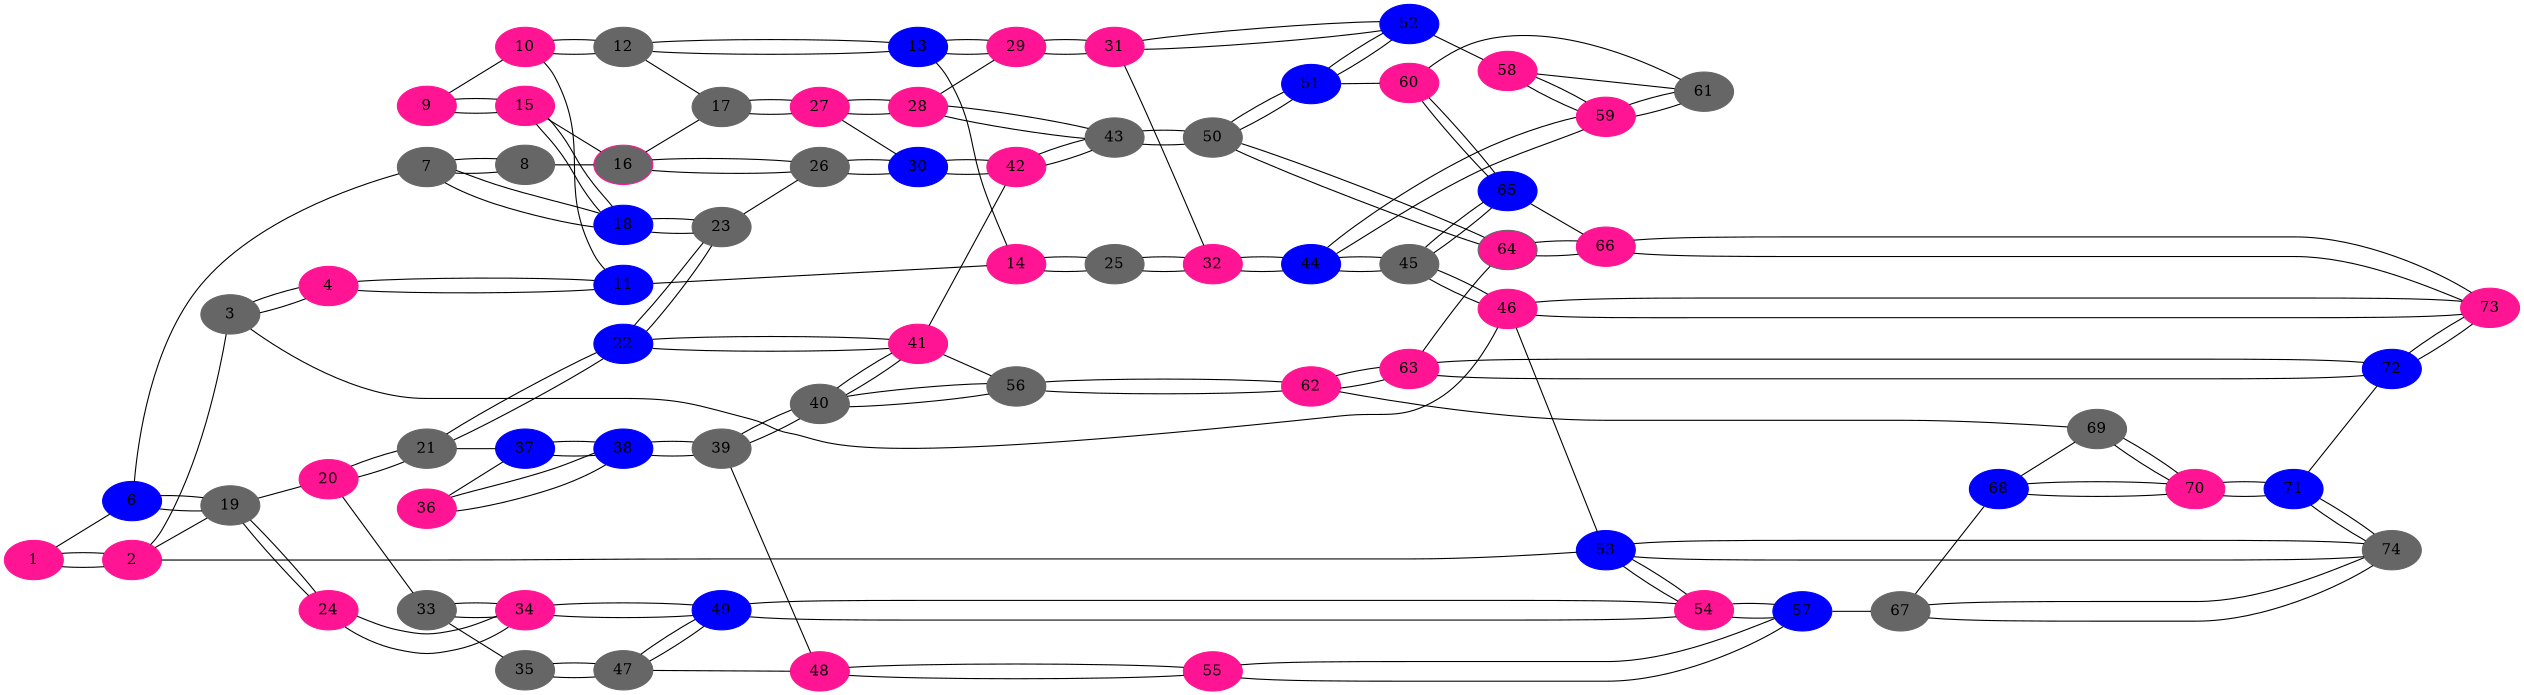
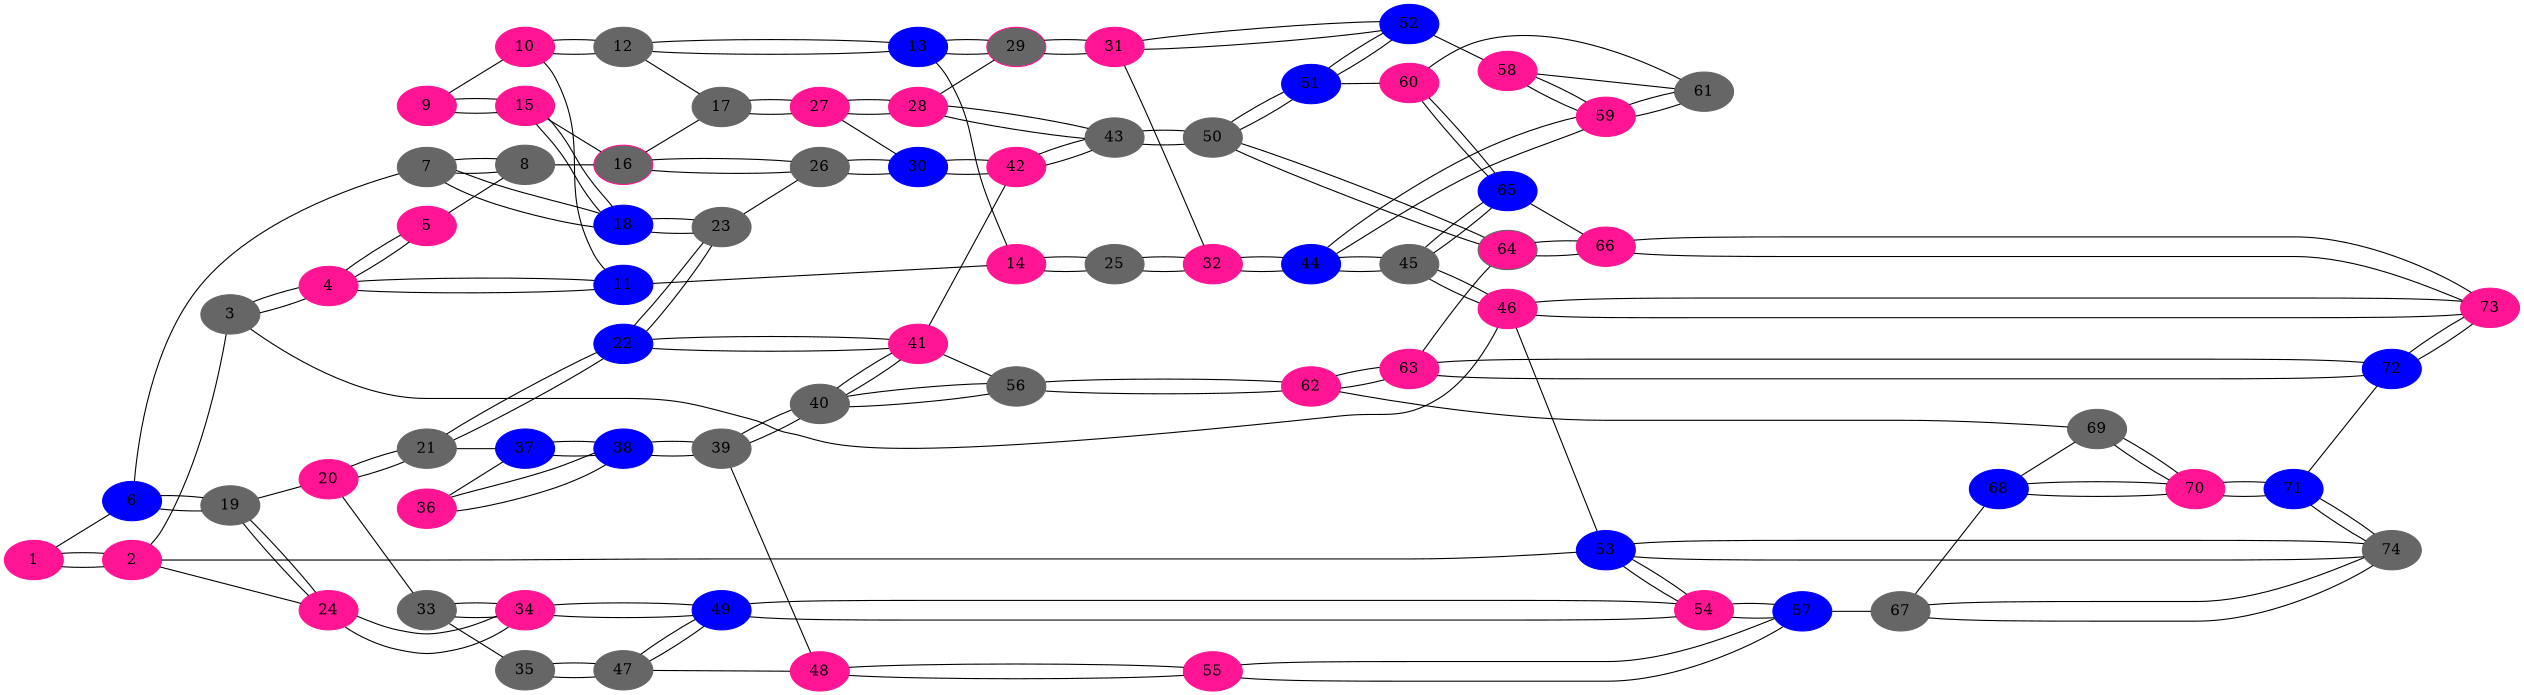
  graph {
    rankdir=LR
    node [color=deeppink style=filled]
    1
    2
    6 [color=blue]
    3 [color=gray40]
    24
    53 [color=blue]
    7 [color=gray40]
    19 [color=gray40]
    4
    46
    34
    54
    74 [color=gray40]
+   5
    11 [color=blue]
    25 [color=gray40]
    32
    73
    8 [color=gray40]
    14
    16 [fillcolor=gray40]
    18 [color=blue]
    20
    23 [color=gray40]
    9
    10
    15
    12 [color=gray40]
    13 [color=blue]
    17 [color=gray40]
-   29
+   29 [fillcolor=gray40]
    27
    31
    26 [color=gray40]
    30 [color=blue]
    28
    21 [color=gray40]
    33 [color=gray40]
    22 [color=blue]
    37 [color=blue]
    35 [color=gray40]
    41
    38 [color=blue]
    42
    56 [color=gray40]
    49 [color=blue]
    44 [color=blue]
    43 [color=gray40]
    50 [color=gray40]
    52 [color=blue]
    58
    45 [color=gray40]
    59
    47 [color=gray40]
    36
    48
    39 [color=gray40]
    40 [color=gray40]
    55
    62
    51 [color=blue]
    64 [color=gray40 fillcolor=deeppink]
    65 [color=blue]
    61 [color=gray40]
    66
    57 [color=blue]
    60
    67 [color=gray40]
    63
    69 [color=gray40]
    68 [color=blue]
    72 [color=blue]
    70
    71 [color=blue]
    1 -- 2
    1 -- 2
    1 -- 6
    2 -- 3
-   2 -- 19
+   2 -- 24
    2 -- 53
    6 -- 7
    6 -- 19
    6 -- 19
    3 -- 4
    3 -- 4
    3 -- 46
    24 -- 34
    24 -- 34
    53 -- 54
    53 -- 54
    53 -- 74
    53 -- 74
    7 -- 8
    7 -- 8
    7 -- 18
    7 -- 18
    19 -- 24
    19 -- 24
    19 -- 20
+   4 -- 5
+   4 -- 5
    4 -- 11
    4 -- 11
    46 -- 53
    46 -- 73
    46 -- 73
    34 -- 49
    34 -- 49
    54 -- 57
    54 -- 57
+   5 -- 8
    11 -- 14
    25 -- 32
    25 -- 32
    32 -- 44
    32 -- 44
    8 -- 16
    14 -- 25
    14 -- 25
    16 -- 17
    16 -- 26
    16 -- 26
    18 -- 23
    18 -- 23
    20 -- 21
    20 -- 21
    20 -- 33
    23 -- 26
    9 -- 10
    9 -- 15
    9 -- 15
    10 -- 11
    10 -- 12
    10 -- 12
    15 -- 16
    15 -- 18
    15 -- 18
    12 -- 13
    12 -- 13
    12 -- 17
    13 -- 14
    13 -- 29
    13 -- 29
    17 -- 27
    17 -- 27
    29 -- 31
    29 -- 31
    27 -- 30
    27 -- 28
    27 -- 28
    31 -- 32
    31 -- 52
    31 -- 52
    26 -- 30
    26 -- 30
    30 -- 42
    30 -- 42
    28 -- 29
    28 -- 43
    28 -- 43
    21 -- 22
    21 -- 22
    21 -- 37
    33 -- 34
    33 -- 34
    33 -- 35
    22 -- 23
    22 -- 23
    22 -- 41
    22 -- 41
    37 -- 38
    37 -- 38
    35 -- 47
    35 -- 47
    41 -- 42
    41 -- 56
    38 -- 39
    38 -- 39
    42 -- 43
    42 -- 43
    56 -- 62
    56 -- 62
    49 -- 54
    49 -- 54
    44 -- 45
    44 -- 45
    44 -- 59
    44 -- 59
    43 -- 50
    43 -- 50
    50 -- 51
    50 -- 51
    50 -- 64
    50 -- 64
    52 -- 58
    58 -- 59
    58 -- 59
    58 -- 61
    45 -- 46
    45 -- 46
    45 -- 65
    45 -- 65
    59 -- 61
    59 -- 61
    47 -- 49
    47 -- 49
    47 -- 48
    36 -- 37
    36 -- 38
    36 -- 38
    48 -- 55
    48 -- 55
    39 -- 48
    39 -- 40
    39 -- 40
    40 -- 41
    40 -- 41
    40 -- 56
    40 -- 56
    55 -- 57
    55 -- 57
    62 -- 63
    62 -- 63
    62 -- 69
    51 -- 52
    51 -- 52
    51 -- 60
    64 -- 66
    64 -- 66
    65 -- 66
    66 -- 73
    66 -- 73
    57 -- 67
    60 -- 65
    60 -- 65
    60 -- 61
    67 -- 74
    67 -- 74
    67 -- 68
    63 -- 64
    63 -- 72
    63 -- 72
    69 -- 70
    69 -- 70
    68 -- 69
    68 -- 70
    68 -- 70
    72 -- 73
    72 -- 73
    70 -- 71
    70 -- 71
    71 -- 74
    71 -- 74
    71 -- 72
  }
